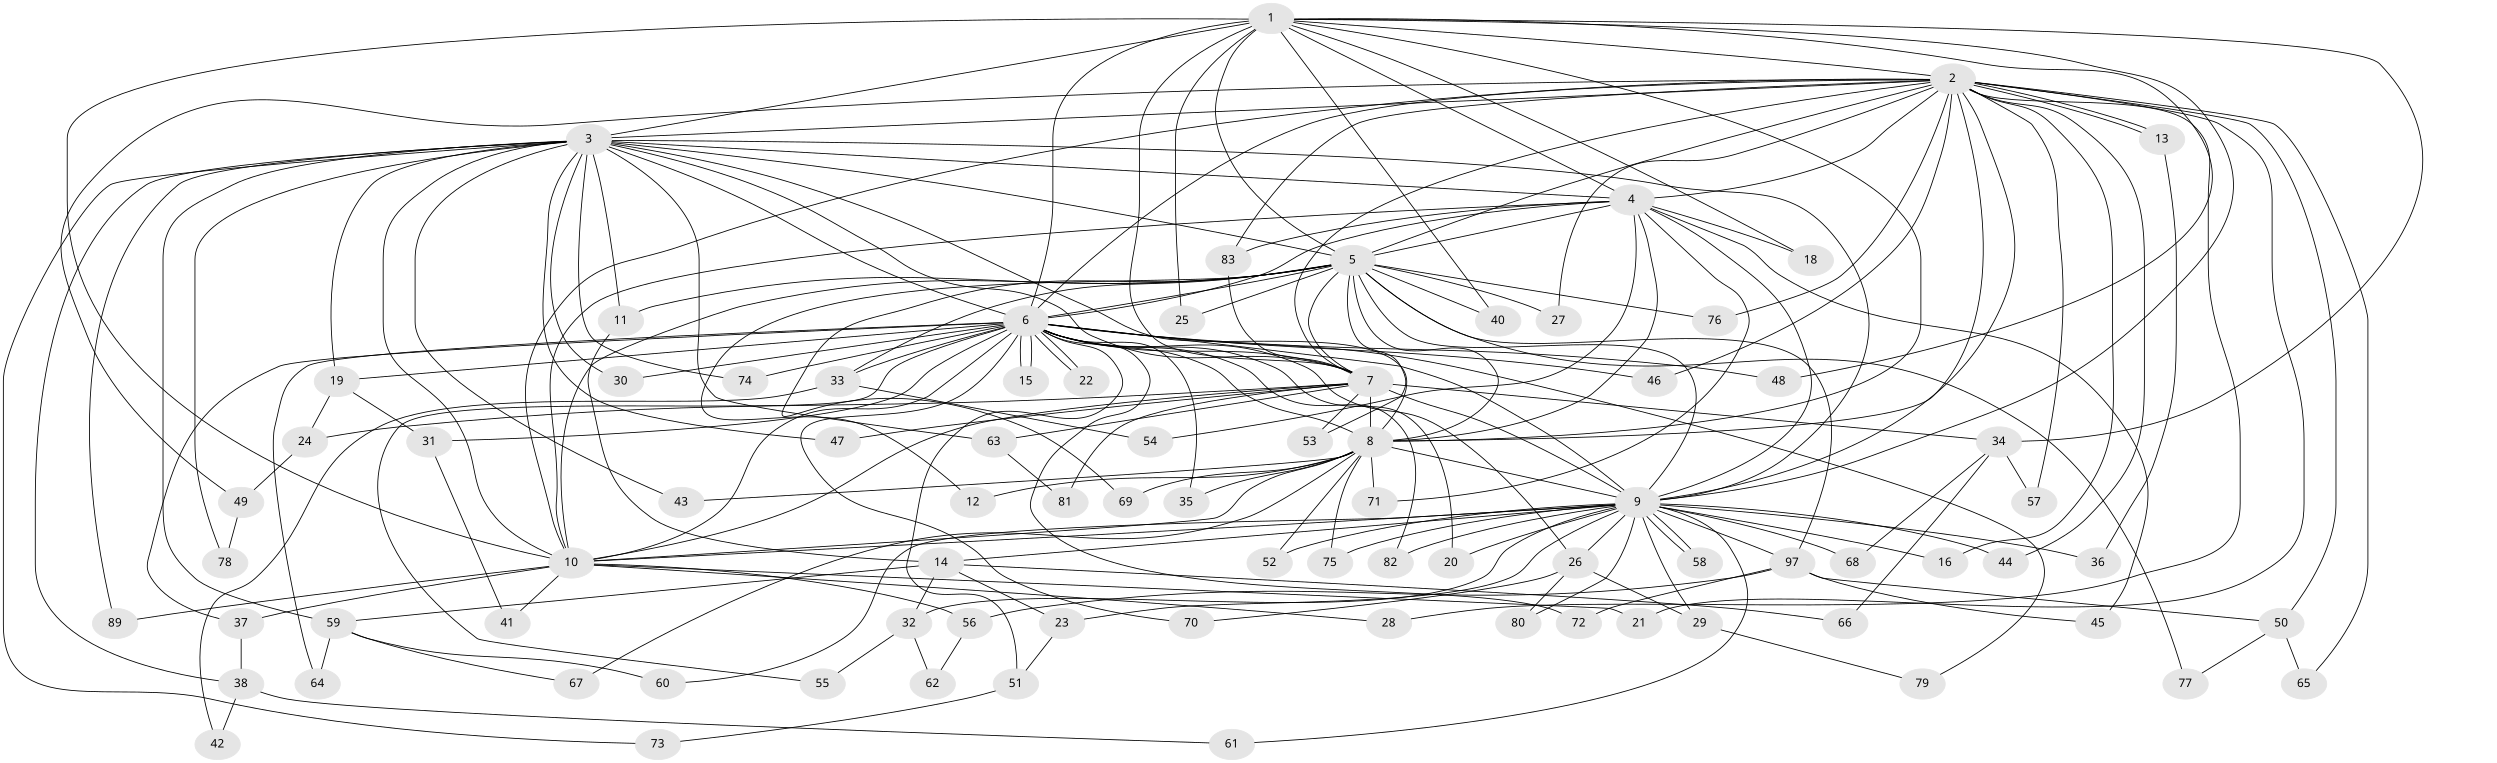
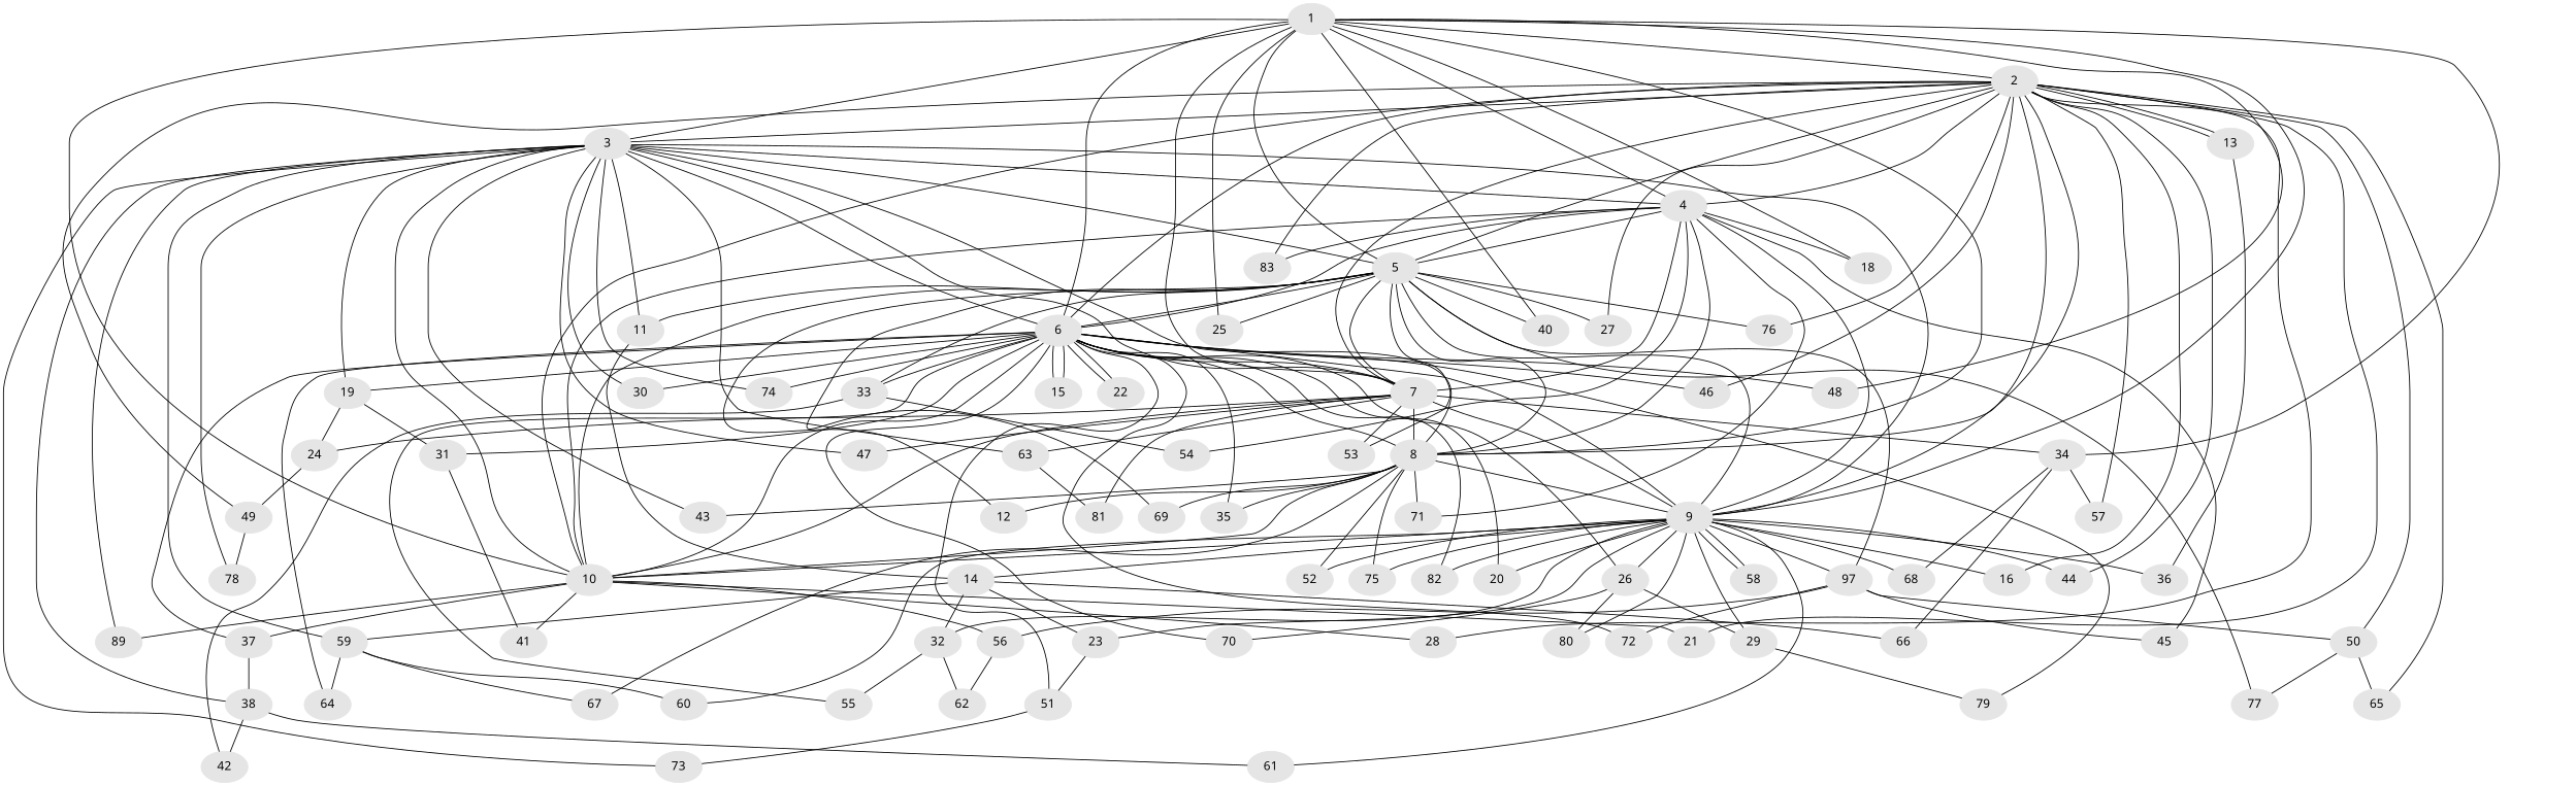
  graph {
    fontname="Noto Sans"
    node [color=gray90 fontname="Noto Sans" style=filled]
    edge [fontname="Noto Sans"]
    1
    2
    3
    4
    5
    6
    7
    8
    9
    10
    18
    25
    34
    40
    48
    13
    16
    21
    27
    28
    44
    46
    49
    50
    57
    65
    76
    83
    11
    19
    30
    38
    n33 [label=89]
    43
    47
    59
    63
    73
    74
    78
    45
    54
    71
    12
    n45 [label=97]
    33
    53
    69
    77
    15
    20
    22
    26
    31
    35
    37
    51
    55
    64
    70
    72
    79
    82
    24
    81
    52
    67
    75
    14
    23
    29
    32
    36
    58
    60
    61
    68
    80
    41
    56
    66
    42
    62
    1 -- 2
    1 -- 3
    1 -- 4
    1 -- 5
    1 -- 6
    1 -- 7
    1 -- 8
    1 -- 9
    1 -- 10
    1 -- 18
    1 -- 25
    1 -- 34
    1 -- 40
    1 -- 48
    2 -- 3
    2 -- 4
    2 -- 5
    2 -- 6
    2 -- 7
    2 -- 8
    2 -- 9
    2 -- 10
    2 -- 13
    2 -- 13
    2 -- 16
    2 -- 21
    2 -- 27
    2 -- 28
    2 -- 44
    2 -- 46
    2 -- 49
    2 -- 50
    2 -- 57
    2 -- 65
    2 -- 76
    2 -- 83
    3 -- 4
    3 -- 5
    3 -- 6
    3 -- 7
    3 -- 8
    3 -- 9
    3 -- 10
    3 -- 11
    3 -- 19
    3 -- 30
    3 -- 38
    3 -- n33
    3 -- 43
    3 -- 47
    3 -- 59
    3 -- 63
    3 -- 73
    3 -- 74
    3 -- 78
    4 -- 5
    4 -- 6
-   83 -- 7
+   4 -- 7
    4 -- 8
    4 -- 9
    4 -- 10
    4 -- 18
    4 -- 83
    4 -- 45
    4 -- 54
    4 -- 71
    5 -- 6
    5 -- 7
    5 -- 8
    5 -- 9
    5 -- 10
    5 -- 25
    5 -- 40
    5 -- 27
    5 -- 76
    5 -- 11
    5 -- 12
    5 -- n45
    5 -- 33
    5 -- 53
    5 -- 69
    5 -- 77
    6 -- 7
    6 -- 8
    6 -- 9
    6 -- 10
    6 -- 48
    6 -- 46
    6 -- 19
    6 -- 30
    6 -- 74
    6 -- 33
    6 -- 15
    6 -- 15
    6 -- 20
    6 -- 22
    6 -- 22
    6 -- 26
    6 -- 31
    6 -- 35
    6 -- 37
    6 -- 51
    6 -- 55
    6 -- 64
    6 -- 70
    6 -- 72
    6 -- 79
    6 -- 82
    7 -- 8
    7 -- 9
    7 -- 10
    7 -- 34
    7 -- 47
    7 -- 63
    7 -- 53
    7 -- 24
    7 -- 81
    8 -- 9
    8 -- 10
    8 -- 43
    8 -- 71
    8 -- 12
    8 -- 69
    8 -- 35
    8 -- 52
    8 -- 67
    8 -- 75
    9 -- 10
    9 -- 16
    9 -- 44
    9 -- n45
    9 -- 20
    9 -- 26
    9 -- 82
    9 -- 52
    9 -- 75
    9 -- 14
    9 -- 23
    9 -- 29
    9 -- 32
    9 -- 36
    9 -- 58
    9 -- 58
    9 -- 60
    9 -- 61
    9 -- 68
    9 -- 80
    10 -- 21
    10 -- 28
    10 -- n33
    10 -- 37
    10 -- 41
    10 -- 56
    34 -- 57
    34 -- 68
    34 -- 66
    13 -- 36
    49 -- 78
    50 -- 65
    50 -- 77
    11 -- 14
    19 -- 31
    19 -- 24
    38 -- 61
    38 -- 42
    59 -- 64
    59 -- 67
    59 -- 60
    63 -- 81
    n45 -- 50
    n45 -- 45
    n45 -- 72
    n45 -- 56
    33 -- 54
    33 -- 42
    26 -- 70
    26 -- 29
    26 -- 80
    31 -- 41
    37 -- 38
    51 -- 73
    24 -- 49
    14 -- 59
    14 -- 23
    14 -- 32
    14 -- 66
    23 -- 51
    29 -- 79
    32 -- 55
    32 -- 62
    56 -- 62
  }
